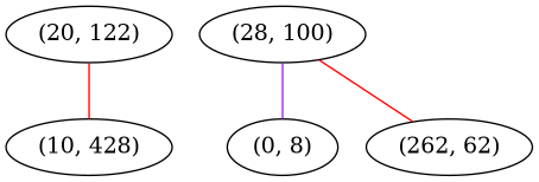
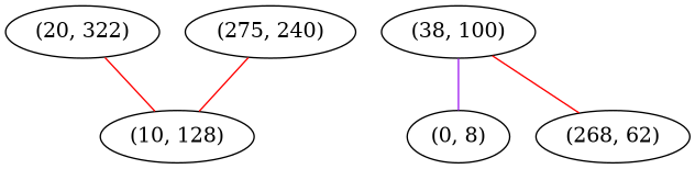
  graph {
    edge [color=red weight=1]
-   "(20, 122)"
-   "(10, 128)" [label="(10, 428)"]
+   "(20, 122)" [label="(20, 322)"]
+   "(10, 128)"
    n3 [label="(0, 8)"]
-   "(28, 100)"
-   "(268, 62)" [label="(262, 62)"]
+   "(28, 100)" [label="(38, 100)"]
+   "(268, 62)"
+   "(275, 240)"
    "(20, 122)" -- "(10, 128)"
    "(28, 100)" -- n3 [color=purple weight=4]
    "(28, 100)" -- "(268, 62)"
+   "(275, 240)" -- "(10, 128)"
  }
